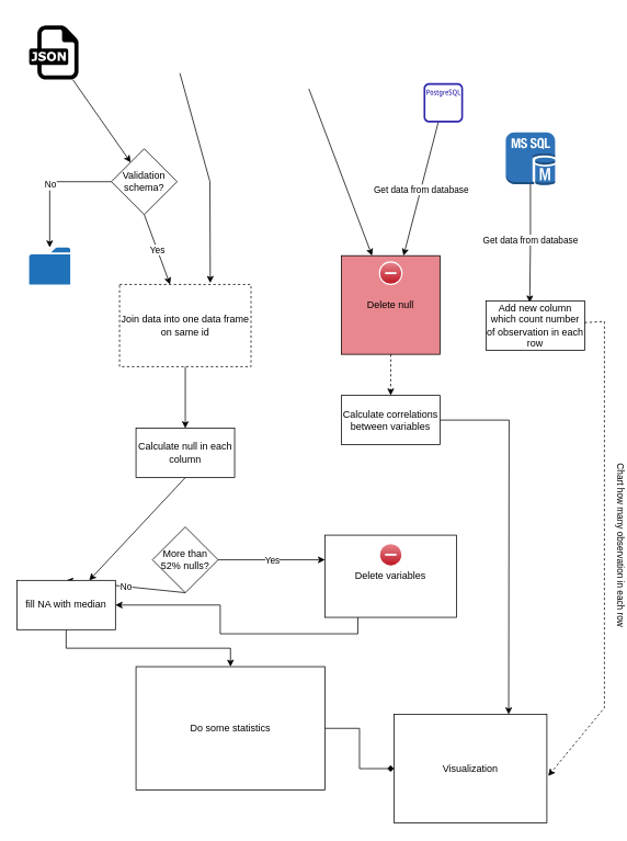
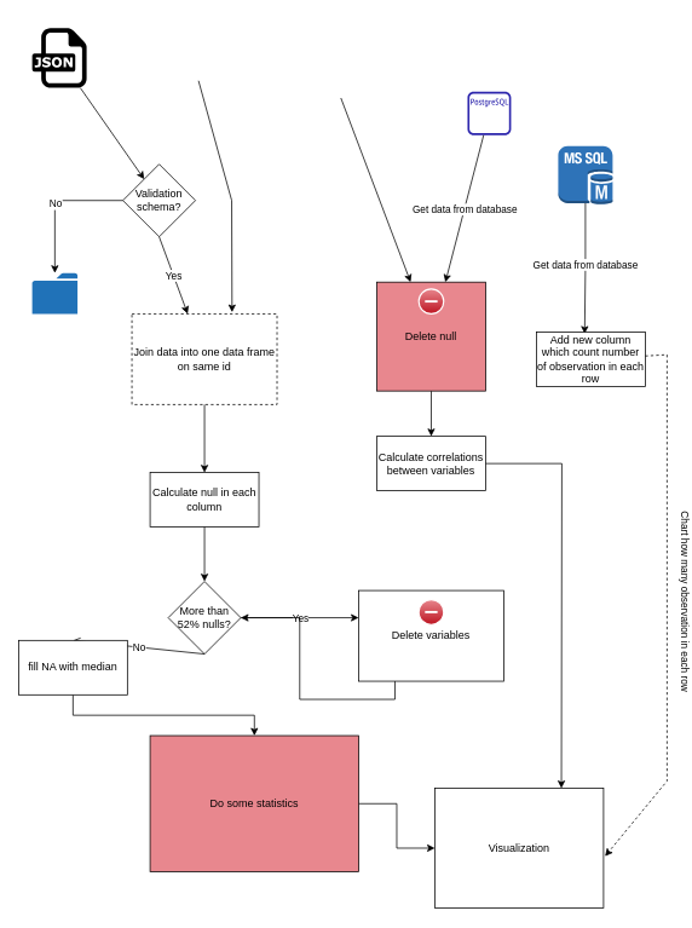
  <mxCell id="0" />
  <mxCell id="1" parent="0" />
  <mxCell id="2" value="" style="dashed=0;outlineConnect=0;html=1;align=center;labelPosition=center;verticalLabelPosition=bottom;verticalAlign=top;shape=mxgraph.weblogos.json" vertex="1" parent="1"><mxGeometry x="35" y="30" width="60" height="65.8" as="geometry" /></mxCell>
  <mxCell id="3" value="" style="shape=image;html=1;verticalAlign=top;verticalLabelPosition=bottom;labelBackgroundColor=#ffffff;imageAspect=0;aspect=fixed;image=https://cdn1.iconfinder.com/data/icons/bootstrap-vol-3/16/filetype-txt-128.png" vertex="1" parent="1"><mxGeometry x="175" y="20" width="68" height="68" as="geometry" /></mxCell>
  <mxCell id="4" value="" style="shape=image;html=1;verticalAlign=top;verticalLabelPosition=bottom;labelBackgroundColor=#ffffff;imageAspect=0;aspect=fixed;image=https://cdn1.iconfinder.com/data/icons/bootstrap-vol-3/16/filetype-csv-128.png" vertex="1" parent="1"><mxGeometry x="325" y="30" width="78" height="78" as="geometry" /></mxCell>
  <mxCell id="5" value="" style="sketch=0;outlineConnect=0;fontColor=#232F3E;gradientColor=none;fillColor=#2E27AD;strokeColor=none;dashed=0;verticalLabelPosition=bottom;verticalAlign=top;align=center;html=1;fontSize=12;fontStyle=0;aspect=fixed;pointerEvents=1;shape=mxgraph.aws4.rds_postgresql_instance_alt;" vertex="1" parent="1"><mxGeometry x="515" y="100" width="48" height="48" as="geometry" /></mxCell>
  <mxCell id="6" style="edgeStyle=orthogonalEdgeStyle;rounded=0;orthogonalLoop=1;jettySize=auto;html=1;exitX=0.5;exitY=0.975;exitDx=0;exitDy=0;exitPerimeter=0;entryX=0.443;entryY=0.033;entryDx=0;entryDy=0;entryPerimeter=0;" edge="1" parent="1" source="7" target="39"><mxGeometry relative="1" as="geometry" /></mxCell>
  <mxCell id="7" value="" style="outlineConnect=0;dashed=0;verticalLabelPosition=bottom;verticalAlign=top;align=center;html=1;shape=mxgraph.aws3.ms_sql_instance;fillColor=#2E73B8;gradientColor=none;" vertex="1" parent="1"><mxGeometry x="615" y="160" width="60" height="64.5" as="geometry" /></mxCell>
  <mxCell id="8" value="Validation schema?" style="rhombus;whiteSpace=wrap;html=1;" vertex="1" parent="1"><mxGeometry x="135" y="180" width="80" height="80" as="geometry" /></mxCell>
  <mxCell id="9" value="" style="endArrow=classic;html=1;rounded=0;" edge="1" parent="1" source="2" target="8"><mxGeometry width="50" height="50" relative="1" as="geometry"><mxPoint x="365" y="380" as="sourcePoint" /><mxPoint x="415" y="330" as="targetPoint" /></mxGeometry></mxCell>
  <mxCell id="10" value="" style="endArrow=classic;html=1;rounded=0;entryX=0.69;entryY=-0.018;entryDx=0;entryDy=0;entryPerimeter=0;" edge="1" parent="1" source="3" target="14"><mxGeometry width="50" height="50" relative="1" as="geometry"><mxPoint x="100.13" y="105.8" as="sourcePoint" /><mxPoint x="177.678" y="207.322" as="targetPoint" /><Array as="points"><mxPoint x="255" y="220" /></Array></mxGeometry></mxCell>
  <mxCell id="11" value="" style="endArrow=classic;html=1;rounded=0;exitX=0;exitY=0.5;exitDx=0;exitDy=0;" edge="1" parent="1" source="8" target="13"><mxGeometry relative="1" as="geometry"><mxPoint x="335" y="360" as="sourcePoint" /><mxPoint x="435" y="360" as="targetPoint" /><Array as="points"><mxPoint x="60" y="220" /></Array></mxGeometry></mxCell>
  <mxCell id="12" value="No" style="edgeLabel;resizable=0;html=1;align=center;verticalAlign=middle;" connectable="0" vertex="1" parent="11"><mxGeometry relative="1" as="geometry" /></mxCell>
  <mxCell id="13" value="" style="sketch=0;pointerEvents=1;shadow=0;dashed=0;html=1;strokeColor=none;labelPosition=center;verticalLabelPosition=bottom;verticalAlign=top;outlineConnect=0;align=center;shape=mxgraph.office.concepts.folder;fillColor=#2072B8;" vertex="1" parent="1"><mxGeometry x="35" y="300" width="50" height="45" as="geometry" /></mxCell>
  <mxCell id="14" value="Join data into one data frame on same id" style="rounded=0;whiteSpace=wrap;html=1;dashed=1;" vertex="1" parent="1"><mxGeometry x="145" y="345" width="160" height="100" as="geometry" /></mxCell>
  <mxCell id="15" value="" style="endArrow=classic;html=1;rounded=0;exitX=0.5;exitY=1;exitDx=0;exitDy=0;" edge="1" parent="1" source="8" target="14"><mxGeometry relative="1" as="geometry"><mxPoint x="335" y="360" as="sourcePoint" /><mxPoint x="435" y="360" as="targetPoint" /></mxGeometry></mxCell>
  <mxCell id="16" value="Yes" style="edgeLabel;resizable=0;html=1;align=center;verticalAlign=middle;" connectable="0" vertex="1" parent="15"><mxGeometry relative="1" as="geometry" /></mxCell>
- <mxCell id="17" style="edgeStyle=orthogonalEdgeStyle;rounded=0;orthogonalLoop=1;jettySize=auto;html=1;exitX=0.5;exitY=1;exitDx=0;exitDy=0;dashed=1;" edge="1" parent="1" source="18" target="40"><mxGeometry relative="1" as="geometry" /></mxCell>
+ <mxCell id="17" style="edgeStyle=orthogonalEdgeStyle;rounded=0;orthogonalLoop=1;jettySize=auto;html=1;exitX=0.5;exitY=1;exitDx=0;exitDy=0;" edge="1" parent="1" source="18" target="40"><mxGeometry relative="1" as="geometry" /></mxCell>
  <mxCell id="18" value="Delete null" style="rounded=0;whiteSpace=wrap;html=1;fillColor=#e8878e;" vertex="1" parent="1"><mxGeometry x="415" y="310" width="120" height="120" as="geometry" /></mxCell>
  <mxCell id="19" value="" style="endArrow=classic;html=1;rounded=0;exitX=0.646;exitY=0.987;exitDx=0;exitDy=0;exitPerimeter=0;" edge="1" parent="1" source="4" target="18"><mxGeometry width="50" height="50" relative="1" as="geometry"><mxPoint x="365" y="370" as="sourcePoint" /><mxPoint x="415" y="320" as="targetPoint" /></mxGeometry></mxCell>
  <mxCell id="20" value="Calculate null in each column" style="rounded=0;whiteSpace=wrap;html=1;" vertex="1" parent="1"><mxGeometry x="165" y="520" width="120" height="60" as="geometry" /></mxCell>
  <mxCell id="21" value="" style="endArrow=classic;html=1;rounded=0;exitX=0.5;exitY=1;exitDx=0;exitDy=0;" edge="1" parent="1" source="14" target="20"><mxGeometry width="50" height="50" relative="1" as="geometry"><mxPoint x="365" y="570" as="sourcePoint" /><mxPoint x="415" y="520" as="targetPoint" /></mxGeometry></mxCell>
  <mxCell id="22" value="More than 52% nulls?" style="rhombus;whiteSpace=wrap;html=1;" vertex="1" parent="1"><mxGeometry x="185" y="640" width="80" height="80" as="geometry" /></mxCell>
  <mxCell id="23" value="" style="endArrow=classic;html=1;rounded=0;exitX=1;exitY=0.5;exitDx=0;exitDy=0;" edge="1" parent="1" source="22"><mxGeometry relative="1" as="geometry"><mxPoint x="195" y="270" as="sourcePoint" /><mxPoint x="395" y="680" as="targetPoint" /></mxGeometry></mxCell>
  <mxCell id="24" value="Yes" style="edgeLabel;resizable=0;html=1;align=center;verticalAlign=middle;" connectable="0" vertex="1" parent="23"><mxGeometry relative="1" as="geometry" /></mxCell>
- <mxCell id="25" value="" style="endArrow=classic;html=1;rounded=0;exitX=0.5;exitY=1;exitDx=0;exitDy=0;" edge="1" parent="1" source="20" target="45"><mxGeometry width="50" height="50" relative="1" as="geometry"><mxPoint x="365" y="660" as="sourcePoint" /><mxPoint x="415" y="610" as="targetPoint" /></mxGeometry></mxCell>
- <mxCell id="26" style="edgeStyle=orthogonalEdgeStyle;rounded=0;orthogonalLoop=1;jettySize=auto;html=1;exitX=0.25;exitY=1;exitDx=0;exitDy=0;entryX=1;entryY=0.5;entryDx=0;entryDy=0;" edge="1" parent="1" source="27" target="45"><mxGeometry relative="1" as="geometry" /></mxCell>
+ <mxCell id="25" value="" style="endArrow=classic;html=1;rounded=0;exitX=0.5;exitY=1;exitDx=0;exitDy=0;entryX=0.5;entryY=0;entryDx=0;entryDy=0;" edge="1" parent="1" source="20" target="22"><mxGeometry width="50" height="50" relative="1" as="geometry"><mxPoint x="365" y="660" as="sourcePoint" /><mxPoint x="415" y="610" as="targetPoint" /></mxGeometry></mxCell>
+ <mxCell id="26" style="edgeStyle=orthogonalEdgeStyle;rounded=0;orthogonalLoop=1;jettySize=auto;html=1;exitX=0.25;exitY=1;exitDx=0;exitDy=0;" edge="1" parent="1" source="27" target="22"><mxGeometry relative="1" as="geometry" /></mxCell>
  <mxCell id="27" value="Delete variables" style="rounded=0;whiteSpace=wrap;html=1;" vertex="1" parent="1"><mxGeometry x="395" y="650" width="160" height="100" as="geometry" /></mxCell>
- <mxCell id="28" value="" style="endArrow=classic;html=1;rounded=0;exitX=0.5;exitY=1;exitDx=0;exitDy=0;entryX=0.5;entryY=0;entryDx=0;entryDy=0;" edge="1" parent="1" source="22" target="45"><mxGeometry relative="1" as="geometry"><mxPoint x="275" y="690" as="sourcePoint" /><mxPoint x="225" y="810" as="targetPoint" /></mxGeometry></mxCell>
+ <mxCell id="28" value="" style="endArrow=open;html=1;rounded=0;exitX=0.5;exitY=1;exitDx=0;exitDy=0;entryX=0.5;entryY=0;entryDx=0;entryDy=0;" edge="1" parent="1" source="22" target="45"><mxGeometry relative="1" as="geometry"><mxPoint x="275" y="690" as="sourcePoint" /><mxPoint x="225" y="810" as="targetPoint" /></mxGeometry></mxCell>
  <mxCell id="29" value="No" style="edgeLabel;resizable=0;html=1;align=center;verticalAlign=middle;" connectable="0" vertex="1" parent="28"><mxGeometry relative="1" as="geometry" /></mxCell>
- <mxCell id="30" style="edgeStyle=orthogonalEdgeStyle;rounded=0;orthogonalLoop=1;jettySize=auto;html=1;exitX=1;exitY=0.5;exitDx=0;exitDy=0;endArrow=diamond;" edge="1" parent="1" source="31" target="35"><mxGeometry relative="1" as="geometry" /></mxCell>
- <mxCell id="31" value="Do some statistics" style="rounded=0;whiteSpace=wrap;html=1;" vertex="1" parent="1"><mxGeometry x="165" y="810" width="230" height="150" as="geometry" /></mxCell>
+ <mxCell id="30" style="edgeStyle=orthogonalEdgeStyle;rounded=0;orthogonalLoop=1;jettySize=auto;html=1;exitX=1;exitY=0.5;exitDx=0;exitDy=0;" edge="1" parent="1" source="31" target="35"><mxGeometry relative="1" as="geometry" /></mxCell>
+ <mxCell id="31" value="Do some statistics" style="rounded=0;whiteSpace=wrap;html=1;fillColor=#e8878e;" vertex="1" parent="1"><mxGeometry x="165" y="810" width="230" height="150" as="geometry" /></mxCell>
  <mxCell id="32" value="" style="shape=image;html=1;verticalAlign=top;verticalLabelPosition=bottom;labelBackgroundColor=#ffffff;imageAspect=0;aspect=fixed;image=https://cdn4.iconfinder.com/data/icons/essentials-72/24/018_-_Chart-128.png" vertex="1" parent="1"><mxGeometry x="265" y="830" width="38" height="38" as="geometry" /></mxCell>
  <mxCell id="33" value="" style="verticalLabelPosition=bottom;verticalAlign=top;html=1;shadow=0;dashed=0;strokeWidth=1;shape=mxgraph.ios.iDeleteIcon;fillColor=#e8878E;fillColor2=#BD1421;strokeColor=#ffffff;sketch=0;" vertex="1" parent="1"><mxGeometry x="461.25" y="660" width="27.5" height="27.5" as="geometry" /></mxCell>
  <mxCell id="34" value="" style="verticalLabelPosition=bottom;verticalAlign=top;html=1;shadow=0;dashed=0;strokeWidth=1;shape=mxgraph.ios.iDeleteIcon;fillColor=#e8878E;fillColor2=#BD1421;strokeColor=#ffffff;sketch=0;" vertex="1" parent="1"><mxGeometry x="461.25" y="317.5" width="27.5" height="27.5" as="geometry" /></mxCell>
  <mxCell id="35" value="Visualization" style="rounded=0;whiteSpace=wrap;html=1;" vertex="1" parent="1"><mxGeometry x="479" y="868" width="186" height="132" as="geometry" /></mxCell>
  <mxCell id="36" value="" style="shape=image;html=1;verticalAlign=top;verticalLabelPosition=bottom;labelBackgroundColor=#ffffff;imageAspect=0;aspect=fixed;image=https://cdn1.iconfinder.com/data/icons/ionicons-fill-vol-2/512/logo-tableau-128.png" vertex="1" parent="1"><mxGeometry x="553" y="880" width="38" height="38" as="geometry" /></mxCell>
  <mxCell id="37" value="" style="endArrow=classic;html=1;rounded=0;" edge="1" parent="1" source="5" target="18"><mxGeometry relative="1" as="geometry"><mxPoint x="335" y="230" as="sourcePoint" /><mxPoint x="435" y="230" as="targetPoint" /></mxGeometry></mxCell>
  <mxCell id="38" value="Get data from database" style="edgeLabel;resizable=0;html=1;align=center;verticalAlign=middle;" connectable="0" vertex="1" parent="37"><mxGeometry relative="1" as="geometry" /></mxCell>
  <mxCell id="39" value="Add new column which count number of observation in each row" style="rounded=0;whiteSpace=wrap;html=1;" vertex="1" parent="1"><mxGeometry x="591" y="365" width="120" height="60" as="geometry" /></mxCell>
  <mxCell id="40" value="Calculate correlations between variables" style="rounded=0;whiteSpace=wrap;html=1;" vertex="1" parent="1"><mxGeometry x="415" y="480" width="120" height="60" as="geometry" /></mxCell>
  <mxCell id="41" value="" style="endArrow=classic;html=1;rounded=0;entryX=0.75;entryY=0;entryDx=0;entryDy=0;" edge="1" parent="1" source="40" target="35"><mxGeometry width="50" height="50" relative="1" as="geometry"><mxPoint x="365" y="730" as="sourcePoint" /><mxPoint x="415" y="680" as="targetPoint" /><Array as="points"><mxPoint x="619" y="510" /></Array></mxGeometry></mxCell>
  <mxCell id="42" value="" style="endArrow=classic;html=1;rounded=0;entryX=1.009;entryY=0.568;entryDx=0;entryDy=0;entryPerimeter=0;dashed=1;" edge="1" parent="1" source="39" target="35"><mxGeometry relative="1" as="geometry"><mxPoint x="335" y="400" as="sourcePoint" /><mxPoint x="715" y="580" as="targetPoint" /><Array as="points"><mxPoint x="735" y="390" /><mxPoint x="735" y="860" /></Array></mxGeometry></mxCell>
  <mxCell id="43" value="Chart how many observation in each row" style="edgeLabel;resizable=0;html=1;align=center;verticalAlign=middle;rotation=90;" connectable="0" vertex="1" parent="42"><mxGeometry relative="1" as="geometry"><mxPoint x="20" y="-6" as="offset" /></mxGeometry></mxCell>
  <mxCell id="44" style="edgeStyle=orthogonalEdgeStyle;rounded=0;orthogonalLoop=1;jettySize=auto;html=1;exitX=0.5;exitY=1;exitDx=0;exitDy=0;" edge="1" parent="1" source="45" target="31"><mxGeometry relative="1" as="geometry" /></mxCell>
  <mxCell id="45" value="fill NA with median" style="rounded=0;whiteSpace=wrap;html=1;" vertex="1" parent="1"><mxGeometry x="20" y="705" width="120" height="60" as="geometry" /></mxCell>
  <mxCell id="46" value="Get data from database" style="edgeLabel;resizable=0;html=1;align=center;verticalAlign=middle;" connectable="0" vertex="1" parent="1"><mxGeometry x="644.998" y="290.002" as="geometry" /></mxCell>
